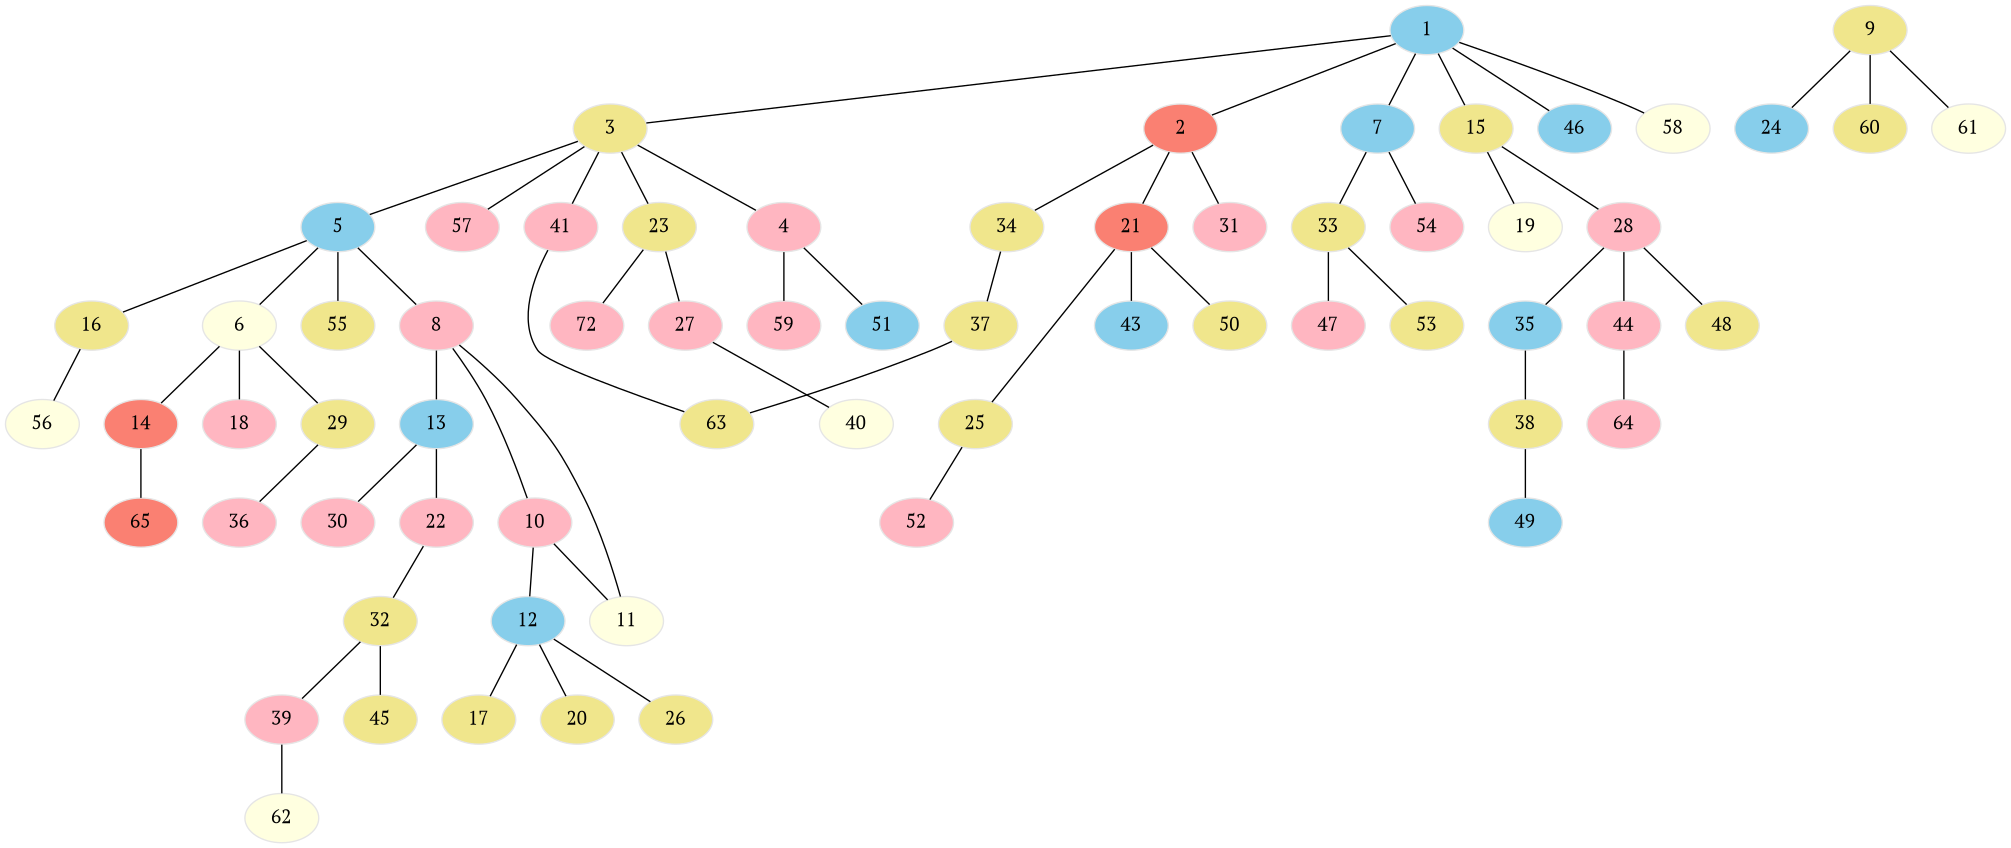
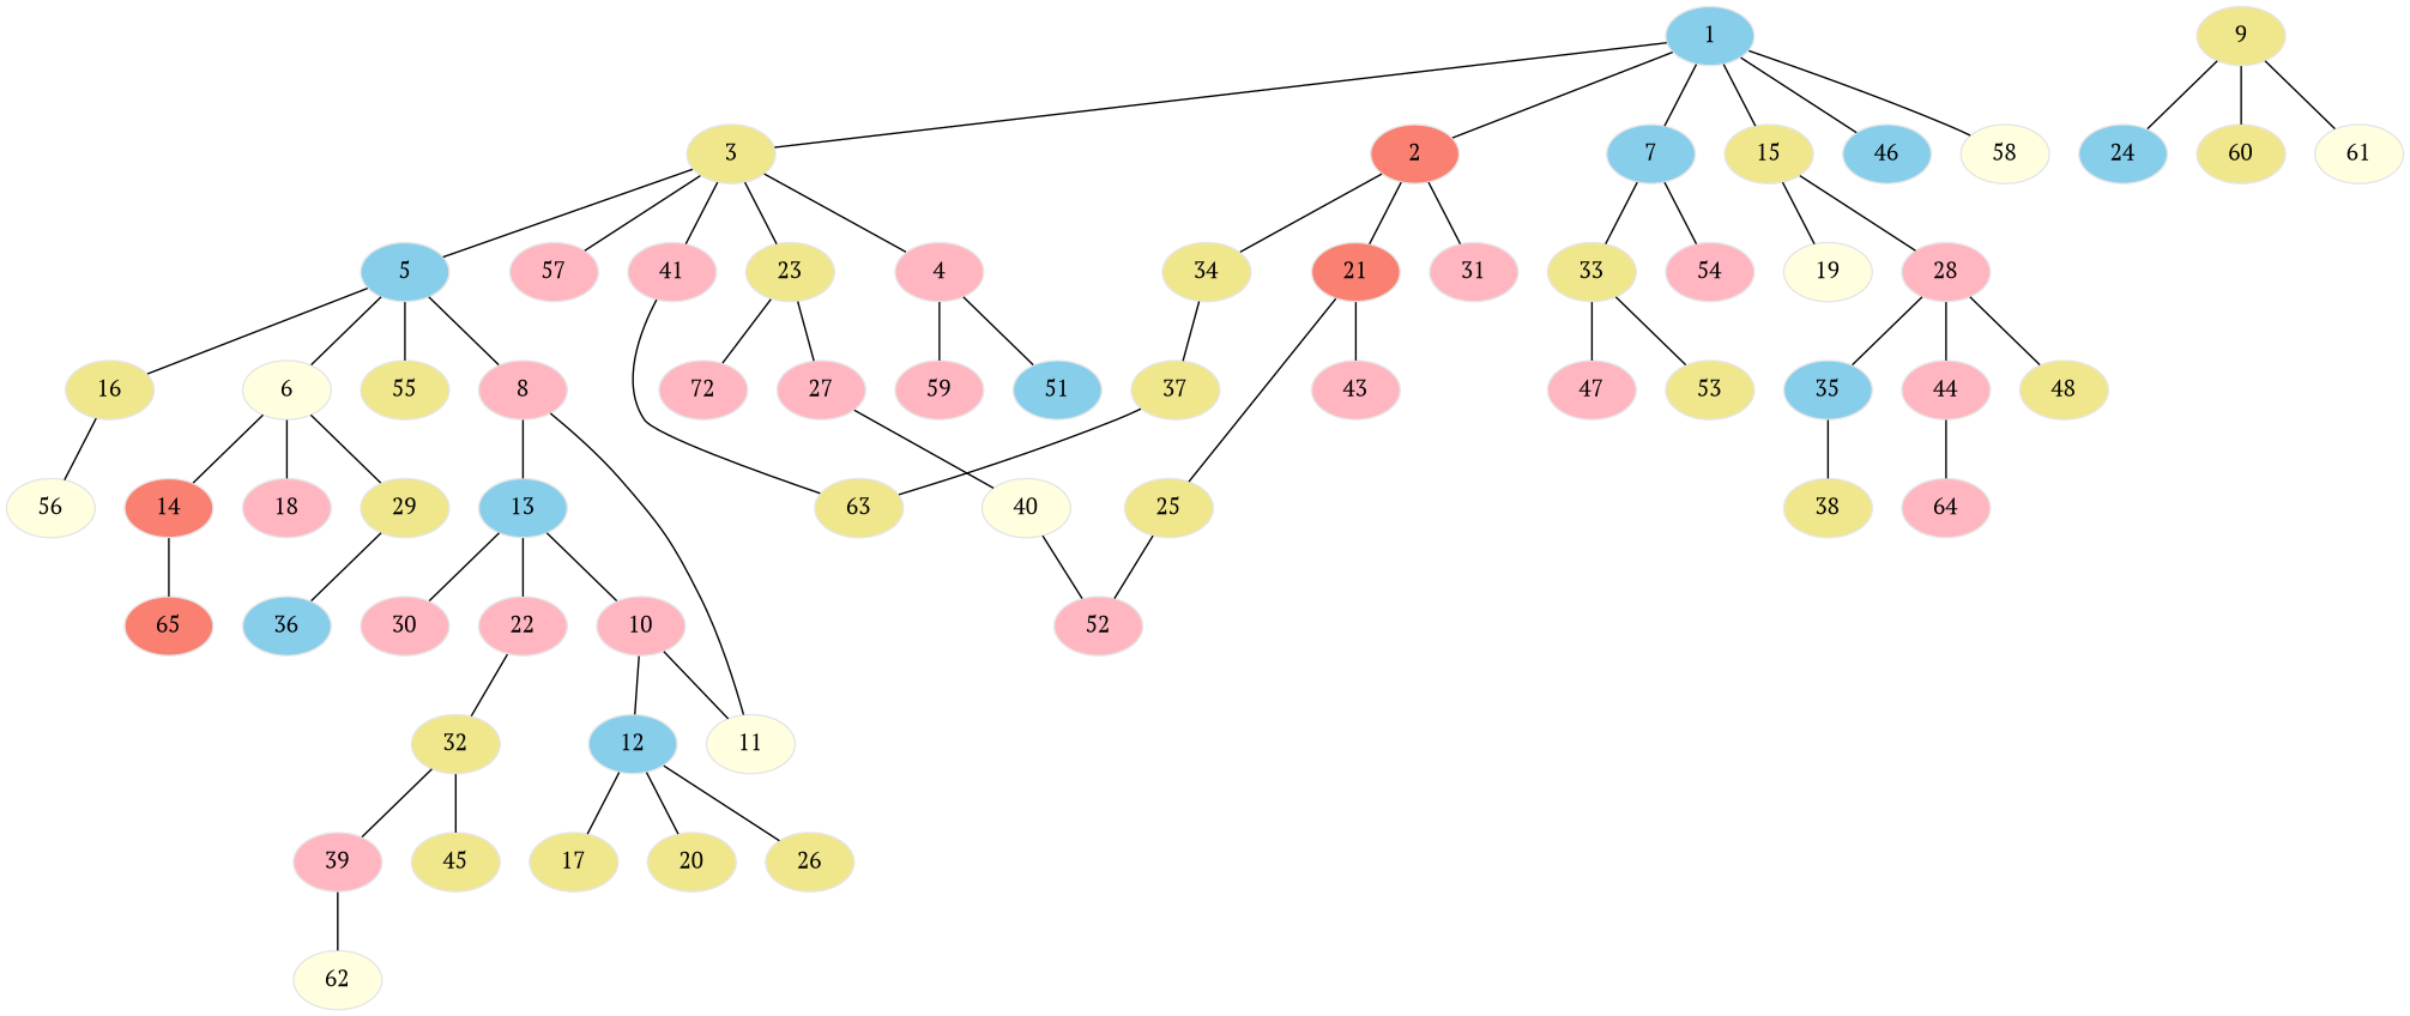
  graph {
    fontname="PT Serif"
    node [color=gray90 fillcolor=khaki fontname="PT Serif" style=filled]
    edge [fontname="PT Serif"]
    1 [fillcolor=skyblue]
    2 [fillcolor=salmon]
    3
    7 [fillcolor=skyblue]
    15
    46 [fillcolor=skyblue]
    58 [fillcolor=lightyellow]
    21 [fillcolor=salmon]
    31 [fillcolor=lightpink]
    34
    4 [fillcolor=lightpink]
    5 [fillcolor=skyblue]
    23
    41 [fillcolor=lightpink]
    57 [fillcolor=lightpink]
    33
    54 [fillcolor=lightpink]
    19 [fillcolor=lightyellow]
    28 [fillcolor=lightpink]
    25
-   43 [fillcolor=skyblue]
-   50
+   43 [fillcolor=lightpink]
    37
    51 [fillcolor=skyblue]
    59 [fillcolor=lightpink]
    6 [fillcolor=lightyellow]
    8 [fillcolor=lightpink]
    16
    55
    27 [fillcolor=lightpink]
    n31 [fillcolor=lightpink label=72]
    63
    14 [fillcolor=salmon]
    18 [fillcolor=lightpink]
    29
    10 [fillcolor=lightpink]
    11 [fillcolor=lightyellow]
    13 [fillcolor=skyblue]
    56 [fillcolor=lightyellow]
    65 [fillcolor=salmon]
-   36 [fillcolor=lightpink]
+   36 [fillcolor=skyblue]
    24 [fillcolor=skyblue]
    9
    60
    61 [fillcolor=lightyellow]
    47 [fillcolor=lightpink]
    53
    12 [fillcolor=skyblue]
    22 [fillcolor=lightpink]
    30 [fillcolor=lightpink]
    17
    20
    26
    32
    35 [fillcolor=skyblue]
    44 [fillcolor=lightpink]
    48
    52 [fillcolor=lightpink]
    39 [fillcolor=lightpink]
    45
    40 [fillcolor=lightyellow]
    38
    64 [fillcolor=lightpink]
    62 [fillcolor=lightyellow]
-   49 [fillcolor=skyblue]
    1 -- 2
    1 -- 3
    1 -- 7
    1 -- 15
    1 -- 46
    1 -- 58
    2 -- 21
    2 -- 31
    2 -- 34
    3 -- 4
    3 -- 5
    3 -- 23
    3 -- 41
    3 -- 57
    7 -- 33
    7 -- 54
    15 -- 19
    15 -- 28
    21 -- 25
    21 -- 43
-   21 -- 50
    34 -- 37
    4 -- 51
    4 -- 59
    5 -- 6
    5 -- 8
    5 -- 16
    5 -- 55
    23 -- 27
    23 -- n31
    41 -- 63
    33 -- 47
    33 -- 53
    28 -- 35
    28 -- 44
    28 -- 48
    25 -- 52
    37 -- 63
    6 -- 14
    6 -- 18
    6 -- 29
-   8 -- 10
+   13 -- 10
    8 -- 11
    8 -- 13
    16 -- 56
    27 -- 40
    14 -- 65
    29 -- 36
    10 -- 11
    10 -- 12
    13 -- 22
    13 -- 30
    9 -- 24
    9 -- 60
    9 -- 61
    12 -- 17
    12 -- 20
    12 -- 26
    22 -- 32
    32 -- 39
    32 -- 45
    35 -- 38
    44 -- 64
    39 -- 62
-   38 -- 49
+   40 -- 52
  }
